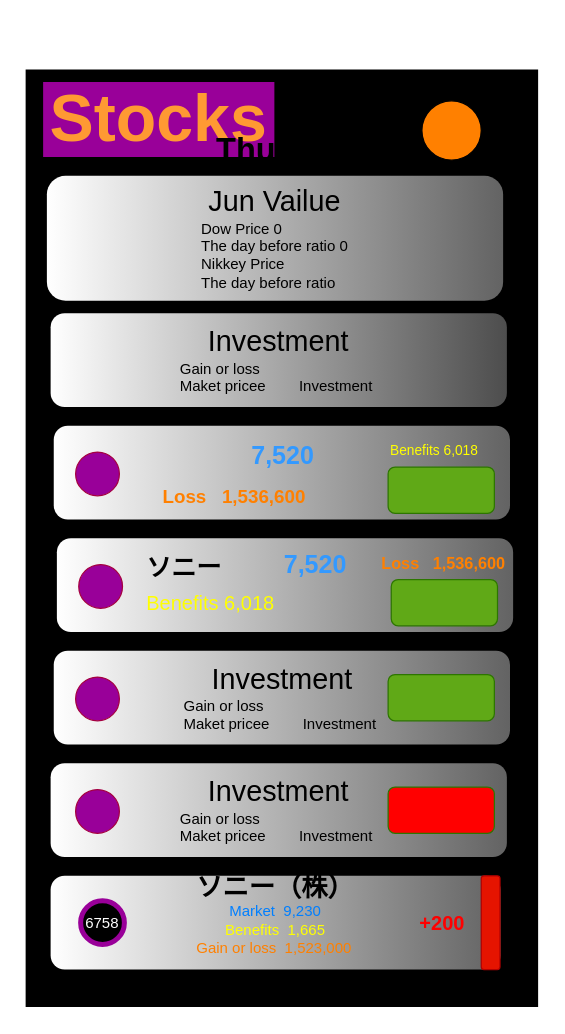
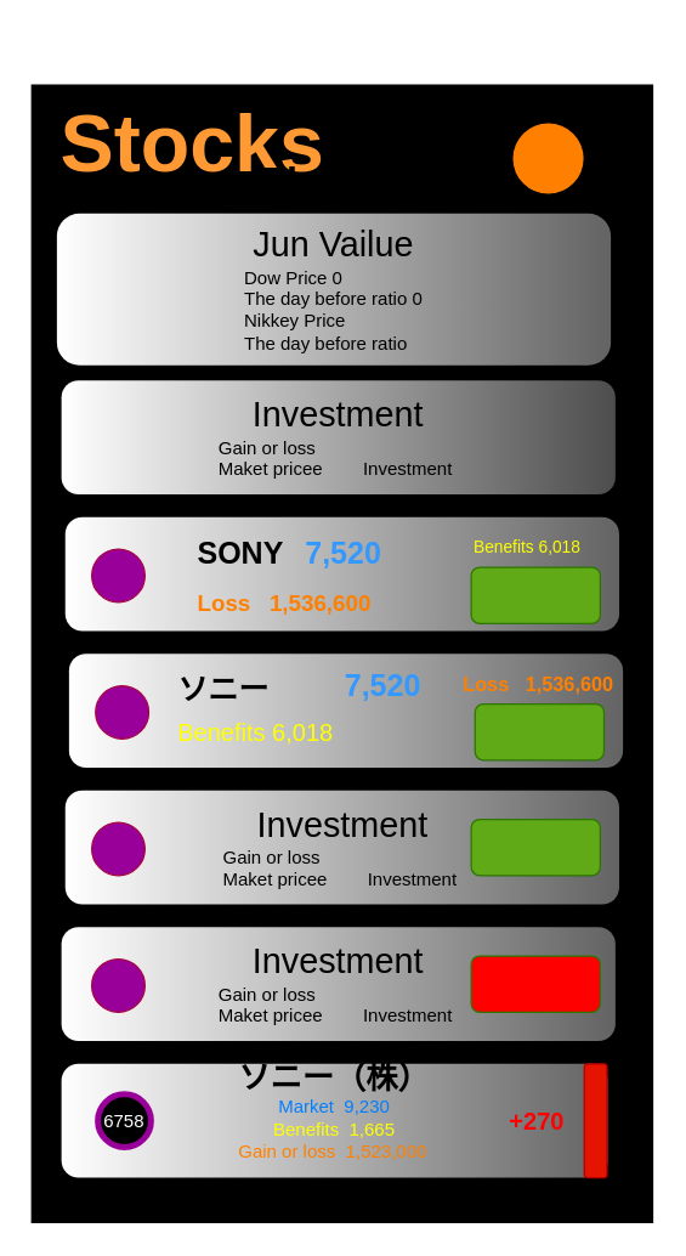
  <mxCell id="0" />
  <mxCell id="1" parent="0" />
  <mxCell id="2" value="" style="rounded=0;whiteSpace=wrap;html=1;fillColor=#000000;strokeColor=none;fontColor=#ffffff;rotation=0;align=left;" parent="1" vertex="1"><mxGeometry x="20" y="20" width="410" height="750" as="geometry" /></mxCell>
  <mxCell id="3" value="&lt;font&gt;&lt;span style=&quot;font-size: 23px&quot;&gt;Investment&lt;/span&gt;&lt;br&gt;&lt;div style=&quot;text-align: left&quot;&gt;&lt;span&gt;Gain or loss&lt;/span&gt;&lt;/div&gt;Maket pricee&amp;nbsp; &amp;nbsp; &amp;nbsp; &amp;nbsp; Investment&amp;nbsp;&lt;br&gt;&lt;/font&gt;" style="rounded=1;whiteSpace=wrap;html=1;strokeColor=none;gradientDirection=east;gradientColor=#4D4D4D;" parent="1" vertex="1"><mxGeometry x="40" y="215" width="365" height="75" as="geometry" /></mxCell>
- <mxCell id="4" value="&lt;font color=&quot;#ff9933&quot; size=&quot;1&quot;&gt;&lt;b style=&quot;line-height: 360% ; font-size: 53px&quot;&gt;Stocks&lt;/b&gt;&lt;/font&gt;" style="rounded=0;whiteSpace=wrap;html=1;strokeColor=none;fillColor=#990099;" parent="1" vertex="1"><mxGeometry x="34" y="30" width="185" height="60" as="geometry" /></mxCell>
+ <mxCell id="4" value="&lt;font color=&quot;#ff9933&quot; size=&quot;1&quot;&gt;&lt;b style=&quot;line-height: 360% ; font-size: 53px&quot;&gt;Stocks&lt;/b&gt;&lt;/font&gt;" style="rounded=0;whiteSpace=wrap;html=1;strokeColor=none;fillColor=#000000;" parent="1" vertex="1"><mxGeometry x="34" y="30" width="185" height="60" as="geometry" /></mxCell>
  <mxCell id="5" value="&lt;font&gt;&lt;span style=&quot;font-size: 23px&quot;&gt;Jun Vailue&lt;/span&gt;&lt;br&gt;&lt;div style=&quot;text-align: left&quot;&gt;&lt;span&gt;Dow Price 0&lt;/span&gt;&lt;/div&gt;&lt;font style=&quot;font-size: 12px&quot;&gt;&lt;div style=&quot;text-align: left&quot;&gt;&lt;span&gt;The day before ratio 0&lt;/span&gt;&lt;/div&gt;&lt;div style=&quot;text-align: left&quot;&gt;&lt;span&gt;Nikkey Price&lt;/span&gt;&lt;/div&gt;&lt;div style=&quot;text-align: left&quot;&gt;&lt;span&gt;The day before ratio&lt;/span&gt;&lt;/div&gt;&lt;/font&gt;&lt;/font&gt;" style="rounded=1;whiteSpace=wrap;html=1;strokeColor=none;gradientColor=#636363;gradientDirection=east;" parent="1" vertex="1"><mxGeometry x="37" y="105" width="365" height="100" as="geometry" /></mxCell>
  <mxCell id="6" value="&lt;font&gt;&lt;span style=&quot;font-size: 23px&quot;&gt;Investment&lt;/span&gt;&lt;br&gt;&lt;div style=&quot;text-align: left&quot;&gt;&lt;span&gt;Gain or loss&lt;/span&gt;&lt;/div&gt;Maket pricee&amp;nbsp; &amp;nbsp; &amp;nbsp; &amp;nbsp; Investment&amp;nbsp;&lt;br&gt;&lt;/font&gt;" style="rounded=1;whiteSpace=wrap;html=1;strokeColor=none;gradientColor=#636363;gradientDirection=east;" parent="1" vertex="1"><mxGeometry x="42.5" y="485" width="365" height="75" as="geometry" /></mxCell>
  <mxCell id="7" value="&lt;font&gt;&lt;span style=&quot;font-size: 23px&quot;&gt;Investment&lt;/span&gt;&lt;br&gt;&lt;div style=&quot;text-align: left&quot;&gt;&lt;span&gt;Gain or loss&lt;/span&gt;&lt;/div&gt;Maket pricee&amp;nbsp; &amp;nbsp; &amp;nbsp; &amp;nbsp; Investment&amp;nbsp;&lt;br&gt;&lt;/font&gt;" style="rounded=1;whiteSpace=wrap;html=1;strokeColor=none;gradientColor=#636363;gradientDirection=east;" parent="1" vertex="1"><mxGeometry x="40" y="575" width="365" height="75" as="geometry" /></mxCell>
  <mxCell id="8" value="" style="rounded=1;whiteSpace=wrap;html=1;fillColor=#60a917;strokeColor=#2D7600;fontColor=#ffffff;" parent="1" vertex="1"><mxGeometry x="310" y="504" width="85" height="37" as="geometry" /></mxCell>
  <mxCell id="9" value="" style="rounded=1;whiteSpace=wrap;html=1;fillColor=#FF0000;strokeColor=#2D7600;fontColor=#ffffff;" parent="1" vertex="1"><mxGeometry x="310" y="594" width="85" height="37" as="geometry" /></mxCell>
  <mxCell id="10" value="" style="ellipse;whiteSpace=wrap;html=1;aspect=fixed;fillColor=#990099;strokeColor=#A50040;fontColor=#ffffff;" parent="1" vertex="1"><mxGeometry x="60" y="506" width="35" height="35" as="geometry" /></mxCell>
  <mxCell id="11" value="" style="ellipse;whiteSpace=wrap;html=1;aspect=fixed;fillColor=#990099;strokeColor=#A50040;fontColor=#ffffff;" parent="1" vertex="1"><mxGeometry x="60" y="596" width="35" height="35" as="geometry" /></mxCell>
  <mxCell id="12" value="&lt;font style=&quot;font-size: 26px&quot;&gt;&lt;b&gt;Thu 25 Jun&lt;/b&gt;&lt;/font&gt;" style="rounded=0;whiteSpace=wrap;html=1;strokeColor=none;fillColor=#000000;opacity=0;" parent="1" vertex="1"><mxGeometry x="165" y="55" width="152.5" height="60" as="geometry" /></mxCell>
  <mxCell id="13" value="" style="ellipse;whiteSpace=wrap;html=1;aspect=fixed;fillColor=#FF8000;" parent="1" vertex="1"><mxGeometry x="337" y="45" width="47.5" height="47.5" as="geometry" /></mxCell>
  <mxCell id="14" value="&lt;font&gt;&lt;font style=&quot;font-size: 21px&quot;&gt;&lt;b&gt;ソニー（株）&lt;/b&gt;&lt;/font&gt;&lt;br&gt;&lt;font color=&quot;#007fff&quot;&gt;Market&amp;nbsp; 9,230&lt;/font&gt;&lt;br&gt;&lt;font color=&quot;#ffff00&quot;&gt;Benefits&amp;nbsp; 1,665&lt;/font&gt;&lt;br&gt;&lt;div style=&quot;text-align: left&quot;&gt;&lt;span&gt;&lt;font color=&quot;#ff8000&quot;&gt;Gain or loss&amp;nbsp; 1,523,000&lt;/font&gt;&lt;/span&gt;&lt;/div&gt;&lt;br&gt;&lt;/font&gt;" style="rounded=1;whiteSpace=wrap;html=1;strokeColor=none;gradientColor=#636363;gradientDirection=east;" parent="1" vertex="1"><mxGeometry x="40" y="665" width="360" height="75" as="geometry" /></mxCell>
  <mxCell id="15" value="" style="rounded=1;whiteSpace=wrap;html=1;fillColor=#e51400;strokeColor=#B20000;fontColor=#ffffff;" parent="1" vertex="1"><mxGeometry x="384.5" y="665" width="15" height="75" as="geometry" /></mxCell>
  <mxCell id="16" value="6758" style="ellipse;whiteSpace=wrap;html=1;aspect=fixed;strokeWidth=4;fontColor=#ffffff;fillColor=#000000;strokeColor=#990099;" parent="1" vertex="1"><mxGeometry x="64" y="685" width="35" height="35" as="geometry" /></mxCell>
  <mxCell id="17" value="" style="group" parent="1" vertex="1" connectable="0"><mxGeometry x="42.5" y="305" width="365" height="75" as="geometry" /></mxCell>
  <mxCell id="18" value="&lt;font&gt;&lt;br&gt;&lt;/font&gt;" style="rounded=1;whiteSpace=wrap;html=1;strokeColor=none;gradientColor=#636363;gradientDirection=east;" parent="17" vertex="1"><mxGeometry width="365" height="75" as="geometry" /></mxCell>
  <mxCell id="19" value="" style="rounded=1;whiteSpace=wrap;html=1;fillColor=#60a917;strokeColor=#2D7600;fontColor=#ffffff;" parent="17" vertex="1"><mxGeometry x="267.5" y="33" width="85" height="37" as="geometry" /></mxCell>
  <mxCell id="20" value="" style="ellipse;whiteSpace=wrap;html=1;aspect=fixed;fillColor=#990099;strokeColor=#A50040;fontColor=#ffffff;" parent="17" vertex="1"><mxGeometry x="17.5" y="21" width="35" height="35" as="geometry" /></mxCell>
+ <mxCell id="21" value="&lt;div&gt;&lt;span style=&quot;font-size: 20px&quot;&gt;SONY&amp;nbsp;&lt;/span&gt;&lt;/div&gt;" style="rounded=0;whiteSpace=wrap;html=1;opacity=0;align=left;fontStyle=1" parent="17" vertex="1"><mxGeometry x="85.5" y="13" width="62" height="20" as="geometry" /></mxCell>
  <mxCell id="22" value="&lt;div style=&quot;font-size: 11px;&quot;&gt;&lt;span style=&quot;font-size: 11px; color: rgb(255, 255, 0);&quot;&gt;Benefits 6,018&lt;/span&gt;&lt;/div&gt;" style="rounded=0;whiteSpace=wrap;html=1;opacity=0;align=left;fontSize=11;" parent="17" vertex="1"><mxGeometry x="267.5" y="10" width="85" height="20" as="geometry" /></mxCell>
  <mxCell id="23" value="&lt;div style=&quot;font-size: 15px;&quot;&gt;&lt;span style=&quot;font-size: 15px;&quot;&gt;Loss&amp;nbsp; &amp;nbsp;1,536,600&lt;/span&gt;&lt;/div&gt;" style="rounded=0;whiteSpace=wrap;html=1;opacity=0;align=left;fontSize=15;fontColor=#FF8000;fontStyle=1" parent="17" vertex="1"><mxGeometry x="85.5" y="46" width="147" height="20" as="geometry" /></mxCell>
  <mxCell id="24" value="&lt;div&gt;&lt;span style=&quot;font-size: 20px&quot;&gt;7,520&lt;/span&gt;&lt;/div&gt;" style="rounded=0;whiteSpace=wrap;html=1;opacity=0;align=left;fontStyle=1;fontColor=#3399FF;" parent="17" vertex="1"><mxGeometry x="156.25" y="13" width="65" height="20" as="geometry" /></mxCell>
  <mxCell id="25" value="" style="group" parent="1" vertex="1" connectable="0"><mxGeometry x="45" y="395" width="365" height="75" as="geometry" /></mxCell>
  <mxCell id="26" value="&lt;font&gt;&lt;br&gt;&lt;/font&gt;" style="rounded=1;whiteSpace=wrap;html=1;strokeColor=none;gradientColor=#636363;gradientDirection=east;" parent="25" vertex="1"><mxGeometry width="365" height="75" as="geometry" /></mxCell>
  <mxCell id="27" value="" style="rounded=1;whiteSpace=wrap;html=1;fillColor=#60a917;strokeColor=#2D7600;fontColor=#ffffff;" parent="25" vertex="1"><mxGeometry x="267.5" y="33" width="85" height="37" as="geometry" /></mxCell>
  <mxCell id="28" value="" style="ellipse;whiteSpace=wrap;html=1;aspect=fixed;fillColor=#990099;strokeColor=#A50040;fontColor=#ffffff;" parent="25" vertex="1"><mxGeometry x="17.5" y="21" width="35" height="35" as="geometry" /></mxCell>
  <mxCell id="29" value="&lt;div&gt;&lt;span style=&quot;font-size: 20px&quot;&gt;ソニー&lt;/span&gt;&lt;span style=&quot;font-size: 20px&quot;&gt;&amp;nbsp;&lt;/span&gt;&lt;/div&gt;" style="rounded=0;whiteSpace=wrap;html=1;opacity=0;align=left;fontStyle=1" parent="25" vertex="1"><mxGeometry x="70" y="13" width="95" height="20" as="geometry" /></mxCell>
  <mxCell id="30" value="&lt;div style=&quot;font-size: 16px;&quot;&gt;&lt;span style=&quot;font-size: 16px; color: rgb(255, 255, 0);&quot;&gt;Benefits 6,018&lt;/span&gt;&lt;/div&gt;" style="rounded=0;whiteSpace=wrap;html=1;opacity=0;align=left;fontSize=16;" parent="25" vertex="1"><mxGeometry x="70" y="41.5" width="165" height="20" as="geometry" /></mxCell>
  <mxCell id="31" value="&lt;div&gt;&lt;span style=&quot;font-size: 20px&quot;&gt;7,520&lt;/span&gt;&lt;/div&gt;" style="rounded=0;whiteSpace=wrap;html=1;opacity=0;align=left;fontStyle=1;fontColor=#3399FF;" parent="25" vertex="1"><mxGeometry x="180" y="10" width="65" height="20" as="geometry" /></mxCell>
  <mxCell id="32" value="&lt;div style=&quot;font-size: 13px;&quot;&gt;&lt;span style=&quot;font-size: 13px;&quot;&gt;Loss&amp;nbsp; &amp;nbsp;1,536,600&lt;/span&gt;&lt;/div&gt;" style="rounded=0;whiteSpace=wrap;html=1;opacity=0;align=left;fontSize=13;fontColor=#FF8000;fontStyle=1" parent="25" vertex="1"><mxGeometry x="257.5" y="10" width="105" height="20" as="geometry" /></mxCell>
- <mxCell id="33" value="+200" style="rounded=0;whiteSpace=wrap;html=1;fontSize=16;opacity=0;fontColor=#FF0000;fontStyle=1" parent="1" vertex="1"><mxGeometry x="315" y="690" width="77" height="25" as="geometry" /></mxCell>
+ <mxCell id="33" value="+270" style="rounded=0;whiteSpace=wrap;html=1;fontSize=16;opacity=0;fontColor=#FF0000;fontStyle=1" parent="1" vertex="1"><mxGeometry x="315" y="690" width="77" height="25" as="geometry" /></mxCell>
